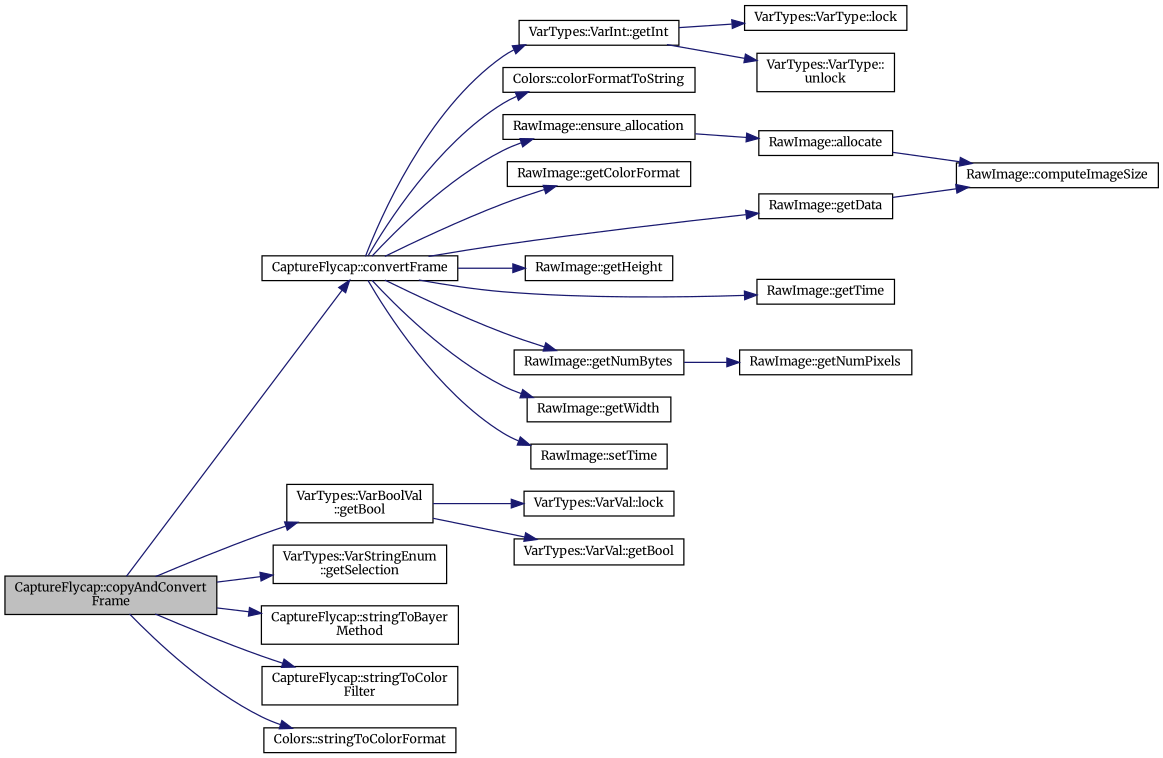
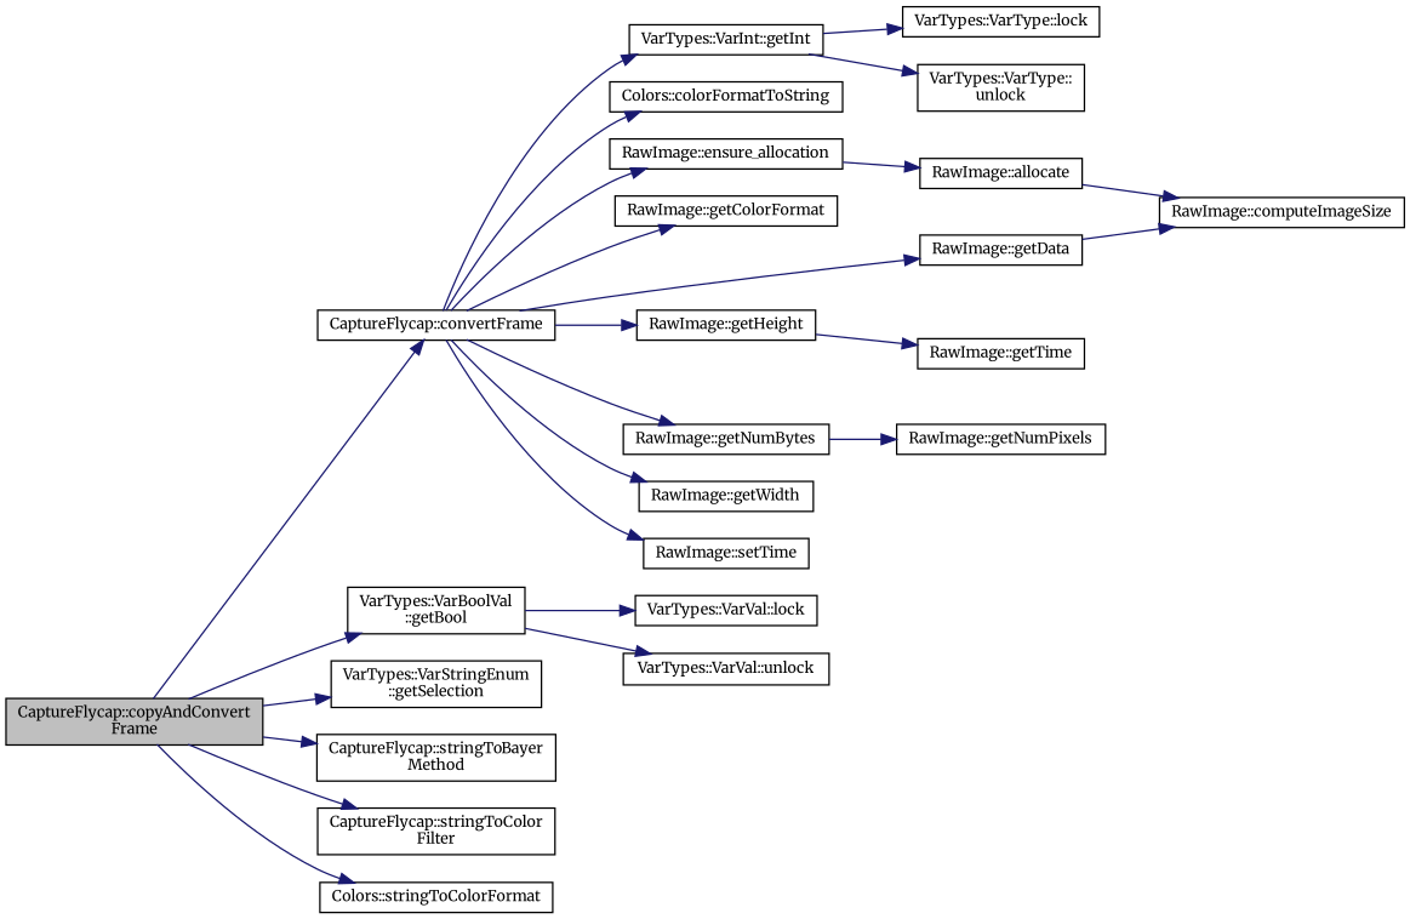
  digraph {
    fontname=Merriweather
    rankdir=LR
    node [color=black fillcolor=white fontname=Merriweather fontsize=10 shape=record style=filled]
    edge [color=midnightblue fontname=Merriweather fontsize=10 labelfontname=Helvetica labelfontsize=10 style=solid]
    n1 [fillcolor=grey75 fontcolor=black height=0.2 label="CaptureFlycap::copyAndConvert\lFrame" width=0.4]
    n2 [height=0.2 label="CaptureFlycap::convertFrame" width=0.4]
    n3 [height=0.2 label="VarTypes::VarBoolVal\l::getBool" width=0.4]
    n4 [height=0.2 label="VarTypes::VarStringEnum\l::getSelection" width=0.4]
    n5 [height=0.2 label="CaptureFlycap::stringToBayer\lMethod" width=0.4]
    n6 [height=0.2 label="CaptureFlycap::stringToColor\lFilter" width=0.4]
    n7 [height=0.2 label="Colors::stringToColorFormat" width=0.4]
    n8 [height=0.2 label="VarTypes::VarInt::getInt" width=0.4]
    n9 [height=0.2 label="Colors::colorFormatToString" width=0.4]
    n10 [height=0.2 label="RawImage::ensure_allocation" width=0.4]
    n11 [height=0.2 label="RawImage::getColorFormat" width=0.4]
    n12 [height=0.2 label="RawImage::getData" width=0.4]
    n13 [height=0.2 label="RawImage::getHeight" width=0.4]
    n14 [height=0.2 label="RawImage::getNumBytes" width=0.4]
    n15 [height=0.2 label="RawImage::getTime" width=0.4]
    n16 [height=0.2 label="RawImage::getWidth" width=0.4]
    n17 [height=0.2 label="RawImage::setTime" width=0.4]
    n18 [height=0.2 label="VarTypes::VarType::lock" width=0.4]
    n19 [height=0.2 label="VarTypes::VarType::\lunlock" width=0.4]
    n20 [height=0.2 label="VarTypes::VarVal::lock" width=0.4]
-   n21 [height=0.2 label="VarTypes::VarVal::getBool" width=0.4]
+   n21 [height=0.2 label="VarTypes::VarVal::unlock" width=0.4]
    n22 [height=0.2 label="RawImage::allocate" width=0.4]
    n23 [height=0.2 label="RawImage::computeImageSize" width=0.4]
    n24 [height=0.2 label="RawImage::getNumPixels" width=0.4]
    n1 -> n2
    n1 -> n3
    n1 -> n4
    n1 -> n5
    n1 -> n6
    n1 -> n7
    n2 -> n8
    n2 -> n9
    n2 -> n10
    n2 -> n11
    n2 -> n12
    n2 -> n13
    n2 -> n14
-   n2 -> n15
+   n13 -> n15
    n2 -> n16
    n2 -> n17
    n3 -> n20
    n3 -> n21
    n8 -> n18
    n8 -> n19
    n10 -> n22
    n12 -> n23
    n14 -> n24
    n22 -> n23
  }
